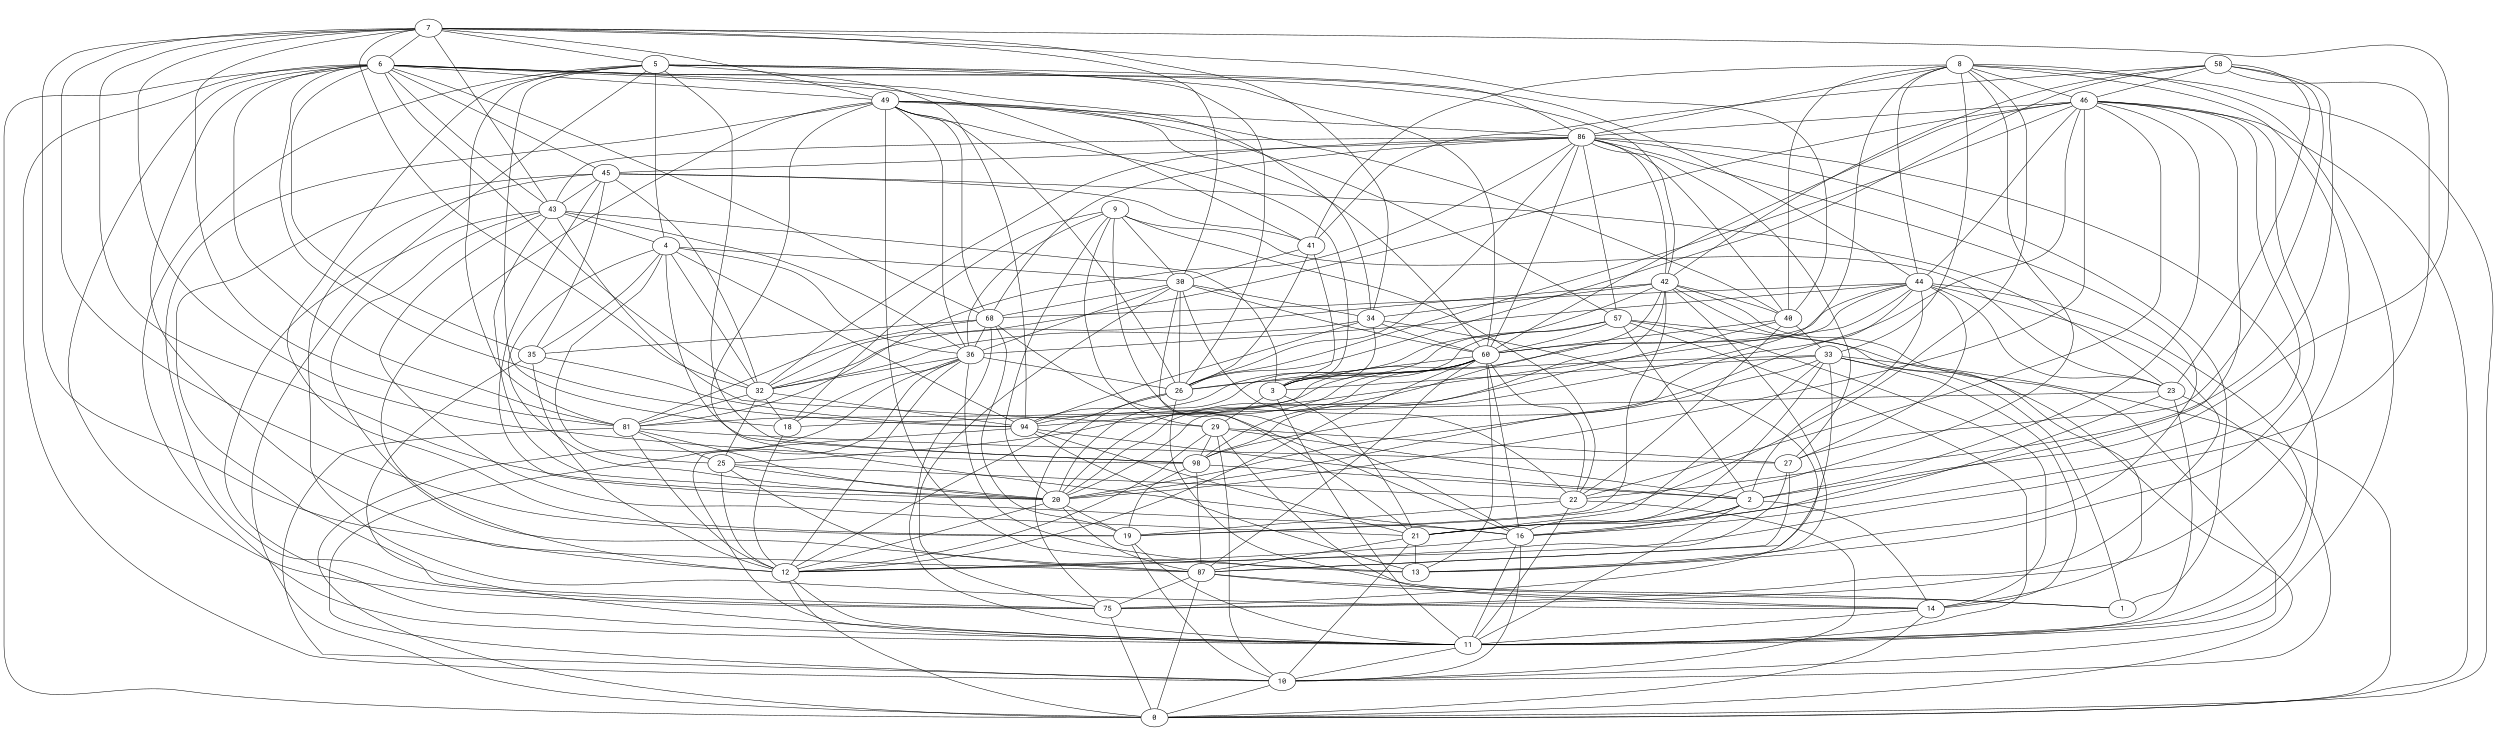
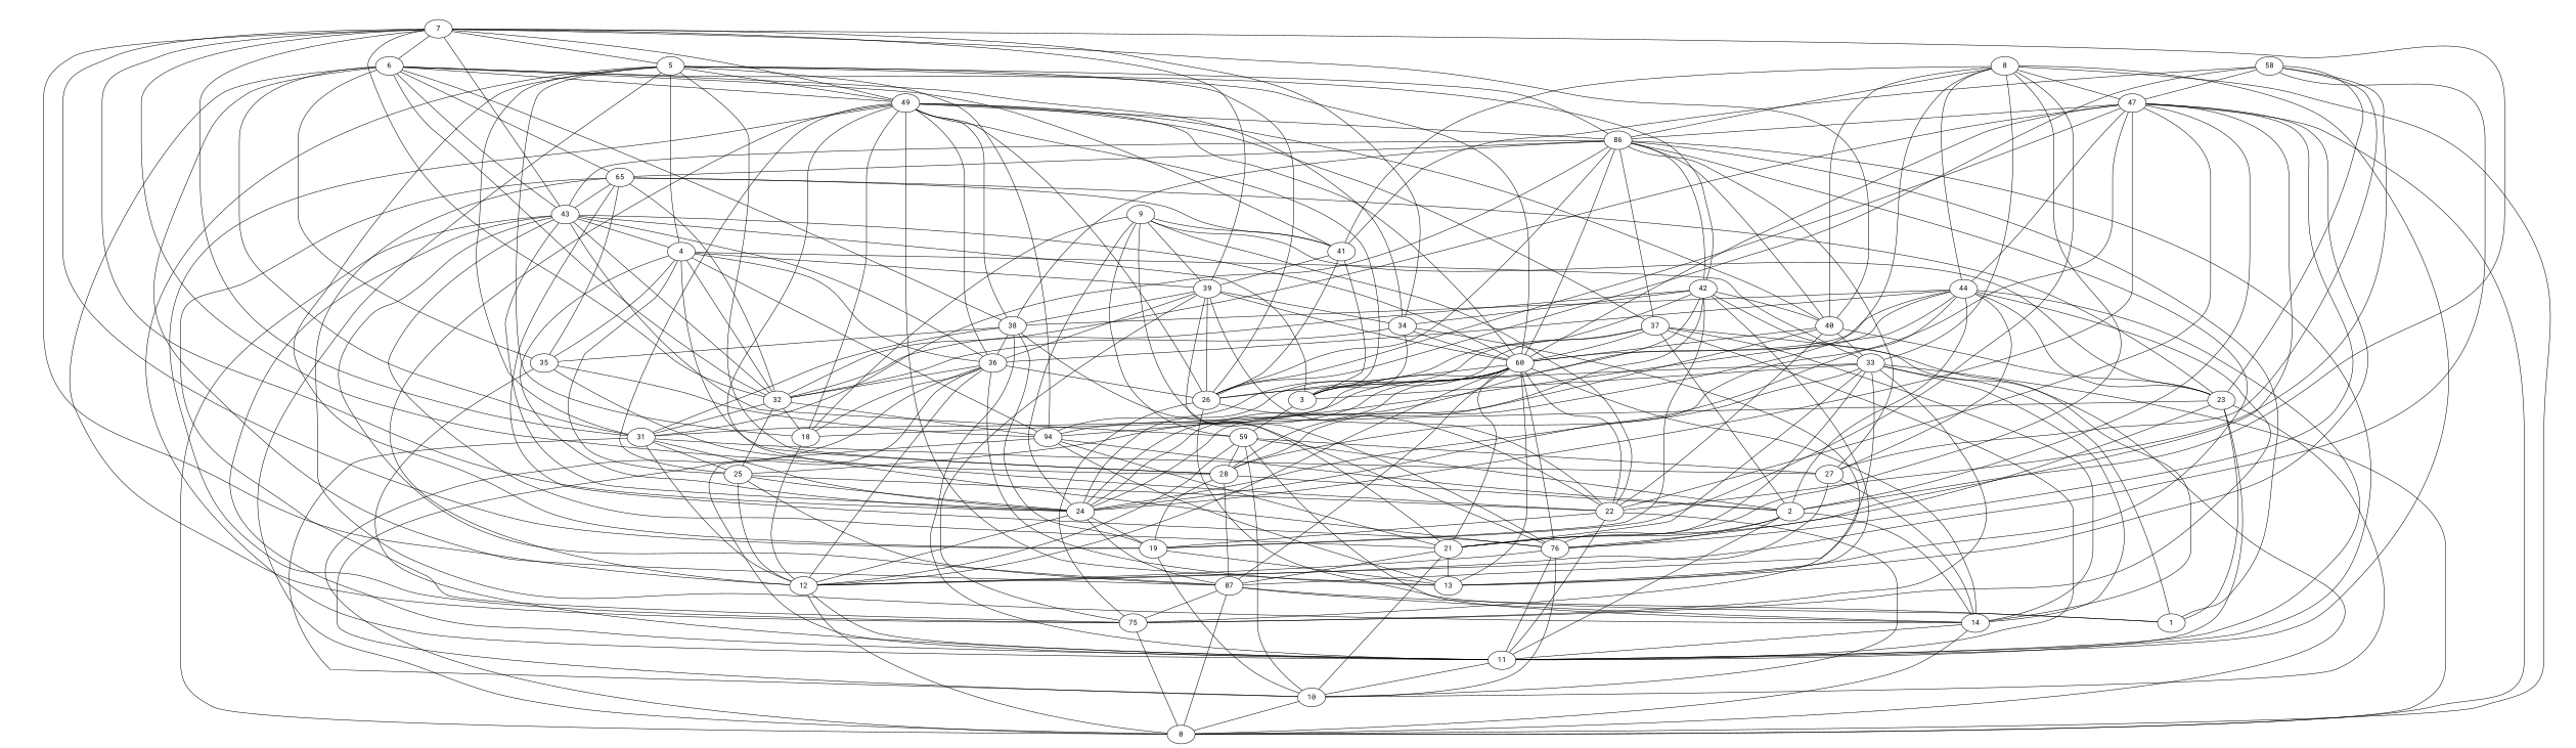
  digraph {
    fontname="Roboto Mono"
    node [fontname="Roboto Mono"]
    edge [color=black dir=none fontname="Roboto Mono"]
    33
    1
    14
    26
-   16
+   16 [label=76]
    3
    0
-   20
+   20 [label=24]
    n9 [label=87]
    21
    11
    12
    n13 [label=75]
    10
-   29
-   28 [label=98]
+   29 [label=59]
+   28
    2
    27
    19
    41
    13
-   39 [label=30]
+   39
    23
    5
    49
    n26 [label=94]
    4
    n28 [label=60]
-   31 [label=81]
+   31
    n30 [label=86]
    18
    36
-   37 [label=57]
+   37
    25
    40
-   38 [label=68]
+   38
    32
    35
    44
    34
    22
    7
    6
    42
    43
-   45
+   45 [label=65]
    8
-   47 [label=46]
+   47
    n49 [label=58]
    9
    subgraph sub_1 {
      33
      1
      14
      26
      16
      3
      0
      20
      n9
      21
      11
      12
      n13
      10
      29
      28
      2
      27
      19
      41
      13
      39
      23
      5
      49
      n26
      4
      n28
      31
      n30
      18
      36
      37
      25
      40
      38
      32
      35
      44
      34
      22
      7
      6
      42
      43
      45
      8
      47
      n49
      9
    }
    33 -> 1
    33 -> 14
    33 -> 26
    33 -> 16
    33 -> 3
    33 -> 0
    33 -> 20
    33 -> n9
    33 -> 21
    14 -> 0
    14 -> 11
    26 -> 1
-   26 -> 12
+   26 -> 22
    26 -> n13
    16 -> 11
    16 -> 12
    16 -> 10
-   3 -> 21
-   3 -> 11
+   n28 -> 21
    3 -> 29
    20 -> n9
    20 -> 12
    20 -> 19
    n9 -> 1
    n9 -> 14
    n9 -> 0
    n9 -> n13
    21 -> n9
    21 -> 10
    21 -> 13
    11 -> 10
    12 -> 0
    12 -> 11
    n13 -> 0
    10 -> 0
    29 -> 14
    29 -> 12
    29 -> 10
    29 -> 28
    29 -> 2
    29 -> 27
    28 -> n9
    28 -> 2
    28 -> 19
    2 -> 14
    2 -> 16
    2 -> 21
    2 -> 11
-   27 -> n9
+   27 -> 14
    27 -> 12
-   19 -> 11
+   19 -> 13
    19 -> 10
    41 -> 26
    41 -> 3
    41 -> 39
    39 -> 26
    39 -> 21
    39 -> n13
    39 -> n28
    39 -> 36
    39 -> 38
    39 -> 34
    39 -> 22
+   23 -> 1
    23 -> 16
    23 -> 11
    23 -> 10
    23 -> 18
    5 -> 26
    5 -> 0
    5 -> 11
    5 -> 28
    5 -> 19
+   5 -> 49
    5 -> n26
    5 -> 4
    5 -> n28
    5 -> 31
    5 -> n30
    5 -> 18
    49 -> 26
    49 -> 16
    49 -> 3
    49 -> 12
    49 -> n13
    49 -> 13
    49 -> n28
    49 -> n30
+   49 -> 18
    49 -> 36
    49 -> 37
+   49 -> 25
    49 -> 40
    49 -> 38
    n26 -> 21
    n26 -> 11
    n26 -> 2
    n26 -> 13
+   4 -> 33
    4 -> 20
    4 -> 28
    4 -> 39
    4 -> n26
    4 -> 36
    4 -> 25
    4 -> 32
    4 -> 35
+   n28 -> 14
    n28 -> 26
    n28 -> 16
    n28 -> 3
    n28 -> 20
    n28 -> n9
    n28 -> 12
    n28 -> 13
    n28 -> n26
    n28 -> 25
    n28 -> 22
    31 -> 20
    31 -> 12
    31 -> 10
    31 -> 27
    31 -> 25
    n30 -> 1
    n30 -> 26
    n30 -> 11
    n30 -> 27
    n30 -> 13
    n30 -> n28
    n30 -> 31
    n30 -> 37
    n30 -> 40
    n30 -> 38
-   n30 -> 32
+   43 -> 32
    n30 -> 42
    n30 -> 43
    n30 -> 45
    18 -> 12
    36 -> 26
    36 -> 0
    36 -> 12
    36 -> 10
    36 -> 13
    36 -> 18
    36 -> 32
    37 -> 14
    37 -> 3
    37 -> 0
    37 -> 20
    37 -> 11
    37 -> 2
    37 -> n28
    25 -> 20
    25 -> n9
    25 -> 12
    25 -> 22
    40 -> 33
    40 -> 20
+   40 -> 23
    40 -> n28
    40 -> 22
    38 -> 16
    38 -> 11
    38 -> 19
    38 -> 31
    38 -> 36
    38 -> 35
    32 -> n26
    32 -> 31
    32 -> 18
    32 -> 25
    35 -> 11
-   35 -> 12
+   35 -> 22
    35 -> n26
    44 -> 20
    44 -> 11
    44 -> n13
    44 -> 2
    44 -> 27
    44 -> 23
    44 -> n26
    44 -> n28
    44 -> 31
    44 -> 36
    44 -> 38
    34 -> 3
    34 -> n13
-   34 -> n26
    34 -> n28
    34 -> 32
    22 -> 11
    22 -> 10
    22 -> 19
    7 -> 20
    7 -> 12
    7 -> 28
    7 -> 2
    7 -> 19
    7 -> 39
    7 -> 5
    7 -> 49
    7 -> 31
    7 -> 40
    7 -> 32
    7 -> 34
    7 -> 6
    7 -> 43
    6 -> n9
    6 -> n13
-   6 -> 10
    6 -> 41
    6 -> 49
-   6 -> n26
    6 -> 31
    6 -> 38
    6 -> 32
    6 -> 35
-   6 -> 44
    6 -> 34
    6 -> 42
    6 -> 43
    6 -> 45
    42 -> 14
    42 -> 20
-   42 -> 10
    42 -> 28
    42 -> 19
    42 -> 13
    42 -> n26
    42 -> 40
    42 -> 32
    42 -> 34
    43 -> 3
-   6 -> 0
+   43 -> 0
    43 -> 20
    43 -> n9
    43 -> 21
    43 -> 11
    43 -> 29
    43 -> 4
+   43 -> n28
    43 -> 36
    45 -> 14
    45 -> 16
    45 -> n13
    45 -> 41
    45 -> 23
    45 -> 32
    45 -> 35
    45 -> 43
    8 -> 33
    8 -> 0
    8 -> 21
    8 -> 11
-   8 -> n13
+   33 -> n13
    8 -> 28
    8 -> 19
    8 -> 41
    8 -> n30
    8 -> 40
    8 -> 44
    8 -> 47
    47 -> 26
    47 -> 16
    47 -> 0
    47 -> 20
    47 -> 21
    47 -> 28
    47 -> 2
    47 -> 13
    47 -> n28
    47 -> n30
    47 -> 32
    47 -> 44
    47 -> 22
    n49 -> 26
    n49 -> 12
    n49 -> 27
    n49 -> 41
    n49 -> 23
    n49 -> 22
-   n49 -> 42
    n49 -> 47
    9 -> 16
    9 -> 20
    9 -> 29
-   9 -> 36
+   9 -> 41
    9 -> 39
    9 -> 23
    9 -> 18
    9 -> 22
  }
